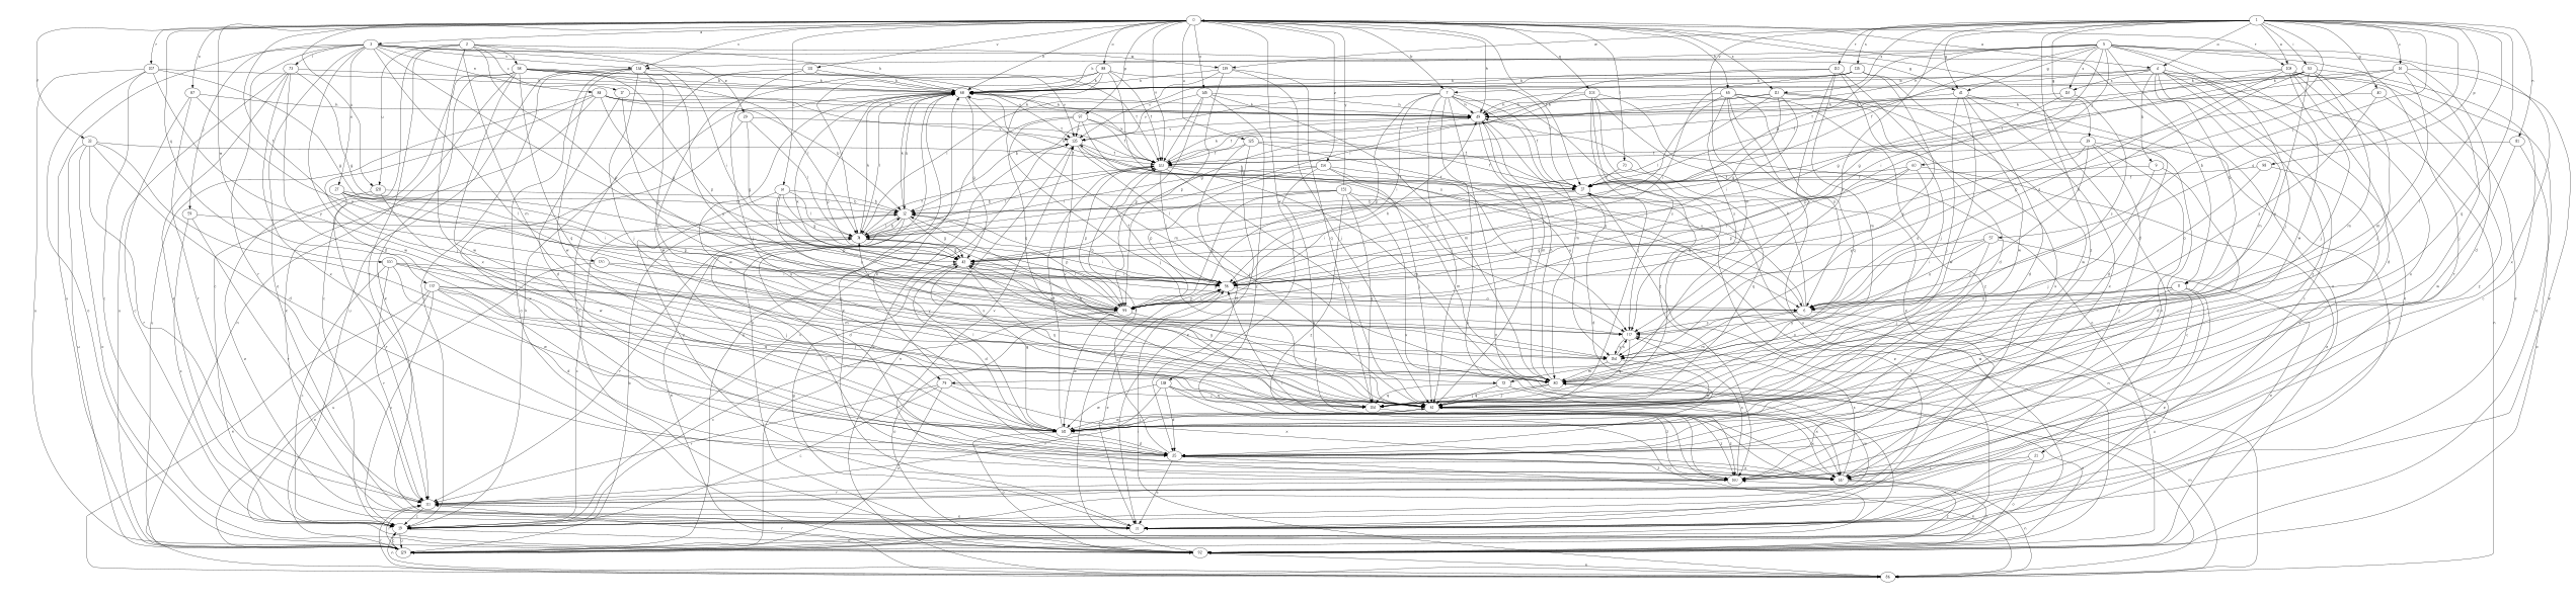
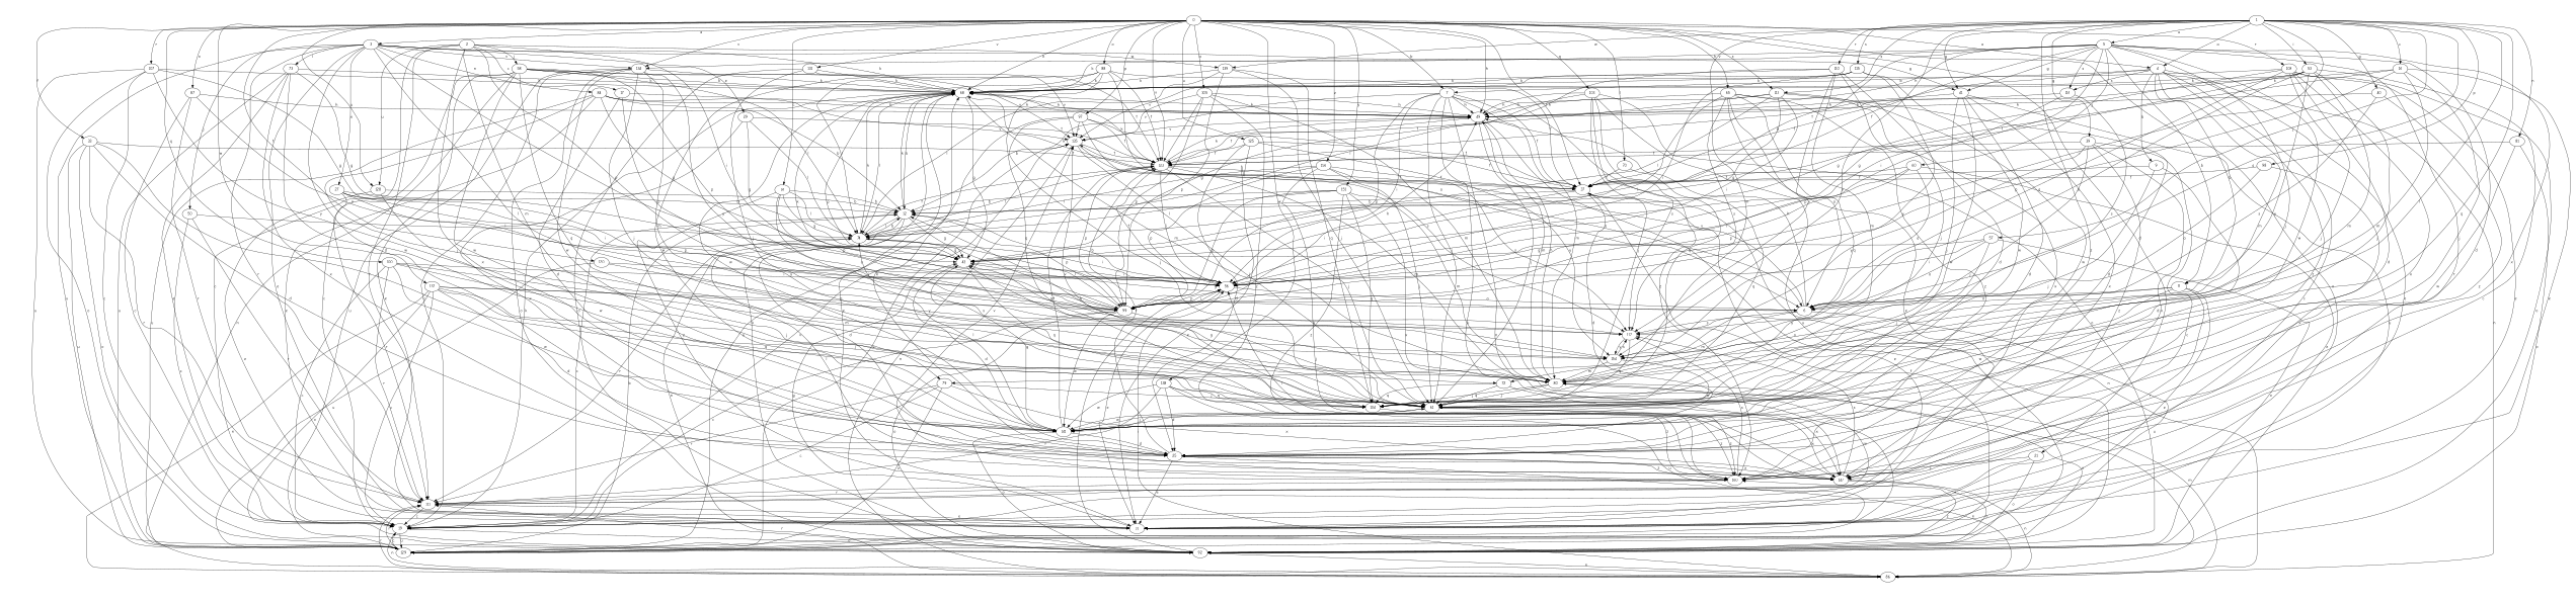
  strict digraph {
    fontname="Comic Neue"
    node [fontname="Comic Neue"]
    edge [fontname="Comic Neue"]
    0
    3
    4
    7
    14
    21
    33
    37
    49
    65
    68
    70
    87
    88
    92
    97
    100
    103
    107
    108
    113
    120
    123
    125
    128
    131
    134
    137
    138
-   145
+   145 [label=105]
    151
    156
    41
    56
    72
    111
    25
    27
    29
    31
-   59
+   59 [label=50]
    73
    84
    129
    160
    19
    9
    11
    80
    86
    116
    99
    12
    61
    43
    117
    74
    135
    6
    104
    147
    141
    154
    1
    5
    16
    39
    40
    53
    57
    79
    81
    98
    110
    115
    139
    60
    2
    17
    58
    0 -> 3 [label=a]
    0 -> 4 [label=a]
    0 -> 7 [label=b]
    0 -> 14 [label=c]
    0 -> 21 [label=d]
    0 -> 33 [label=f]
    0 -> 37 [label=f]
    0 -> 49 [label=h]
    0 -> 65 [label=k]
    0 -> 68 [label=k]
    0 -> 70 [label=l]
    0 -> 87 [label=o]
    0 -> 88 [label=o]
    0 -> 92 [label=o]
    0 -> 97 [label=p]
    0 -> 100 [label=q]
    0 -> 103 [label=q]
    0 -> 107 [label=r]
    0 -> 108 [label=r]
    0 -> 113 [label=s]
    0 -> 120 [label=t]
    0 -> 123 [label=t]
    0 -> 125 [label=u]
    0 -> 128 [label=u]
    0 -> 131 [label=v]
    0 -> 134 [label=v]
    0 -> 137 [label=w]
    0 -> 138 [label=w]
    0 -> 145 [label=x]
-   151 -> 0 [label=y]
+   0 -> 151 [label=y]
    0 -> 156 [label=z]
    3 -> 68 [label=k]
    3 -> 134 [label=v]
    3 -> 41 [label=g]
    3 -> 56 [label=i]
    3 -> 72 [label=l]
    3 -> 111 [label=r]
    3 -> 25 [label=d]
    3 -> 27 [label=e]
    3 -> 29 [label=e]
    3 -> 31 [label=e]
    3 -> 59 [label=j]
    3 -> 73 [label=l]
    3 -> 84 [label=n]
    3 -> 129 [label=u]
    4 -> 7 [label=b]
    4 -> 37 [label=f]
    4 -> 31 [label=e]
    4 -> 160 [label=z]
    4 -> 19 [label=c]
    4 -> 9 [label=b]
    4 -> 11 [label=b]
    4 -> 80 [label=m]
    4 -> 86 [label=n]
    4 -> 116 [label=s]
    7 -> 37 [label=f]
    7 -> 49 [label=h]
    7 -> 56 [label=i]
    7 -> 129 [label=u]
    7 -> 160 [label=z]
    7 -> 80 [label=m]
    7 -> 86 [label=n]
    7 -> 99 [label=p]
    7 -> 12 [label=b]
    7 -> 61 [label=j]
    14 -> 160 [label=z]
    14 -> 99 [label=p]
    14 -> 12 [label=b]
    14 -> 43 [label=g]
    14 -> 117 [label=s]
    14 -> 74 [label=l]
    21 -> 92 [label=o]
    21 -> 31 [label=e]
    21 -> 160 [label=z]
    33 -> 92 [label=o]
    33 -> 123 [label=t]
    33 -> 111 [label=r]
    33 -> 25 [label=d]
    33 -> 129 [label=u]
    33 -> 61 [label=j]
    37 -> 68 [label=k]
    37 -> 56 [label=i]
    37 -> 25 [label=d]
    37 -> 31 [label=e]
    37 -> 86 [label=n]
    37 -> 12 [label=b]
    49 -> 68 [label=k]
    49 -> 92 [label=o]
    49 -> 123 [label=t]
    49 -> 80 [label=m]
    49 -> 61 [label=j]
    49 -> 135 [label=v]
    65 -> 49 [label=h]
    65 -> 56 [label=i]
    65 -> 31 [label=e]
    65 -> 160 [label=z]
    65 -> 117 [label=s]
    65 -> 6 [label=a]
    65 -> 104 [label=q]
    65 -> 147 [label=x]
    68 -> 49 [label=h]
    68 -> 31 [label=e]
    68 -> 80 [label=m]
    68 -> 99 [label=p]
    68 -> 12 [label=b]
    68 -> 43 [label=g]
    68 -> 74 [label=l]
    68 -> 141 [label=w]
    70 -> 37 [label=f]
    70 -> 104 [label=q]
    87 -> 49 [label=h]
    87 -> 111 [label=r]
    87 -> 19 [label=c]
    87 -> 6 [label=a]
    88 -> 37 [label=f]
    88 -> 68 [label=k]
    88 -> 123 [label=t]
    88 -> 74 [label=l]
    88 -> 6 [label=a]
    88 -> 104 [label=q]
    88 -> 141 [label=w]
    92 -> 68 [label=k]
    92 -> 56 [label=i]
    92 -> 111 [label=r]
    92 -> 160 [label=z]
    92 -> 86 [label=n]
    97 -> 37 [label=f]
    97 -> 123 [label=t]
    97 -> 129 [label=u]
    97 -> 61 [label=j]
    97 -> 117 [label=s]
    97 -> 135 [label=v]
    100 -> 56 [label=i]
    100 -> 111 [label=r]
    100 -> 19 [label=c]
    100 -> 80 [label=m]
    100 -> 61 [label=j]
    100 -> 141 [label=w]
    103 -> 49 [label=h]
    103 -> 92 [label=o]
    103 -> 129 [label=u]
    103 -> 61 [label=j]
    103 -> 43 [label=g]
    103 -> 117 [label=s]
    103 -> 104 [label=q]
    107 -> 68 [label=k]
    107 -> 92 [label=o]
    107 -> 129 [label=u]
    107 -> 19 [label=c]
    107 -> 43 [label=g]
    107 -> 154 [label=y]
    108 -> 68 [label=k]
    108 -> 92 [label=o]
    108 -> 25 [label=d]
    108 -> 31 [label=e]
    108 -> 61 [label=j]
    108 -> 43 [label=g]
    108 -> 6 [label=a]
    108 -> 147 [label=x]
    113 -> 49 [label=h]
    113 -> 123 [label=t]
    113 -> 56 [label=i]
    113 -> 25 [label=d]
    113 -> 43 [label=g]
    113 -> 74 [label=l]
    113 -> 141 [label=w]
    120 -> 56 [label=i]
    120 -> 129 [label=u]
    120 -> 154 [label=y]
    123 -> 37 [label=f]
    123 -> 49 [label=h]
    123 -> 68 [label=k]
    123 -> 56 [label=i]
    123 -> 80 [label=m]
    123 -> 99 [label=p]
    123 -> 61 [label=j]
    123 -> 74 [label=l]
    125 -> 37 [label=f]
    125 -> 123 [label=t]
    125 -> 25 [label=d]
    125 -> 31 [label=e]
    125 -> 154 [label=y]
    128 -> 31 [label=e]
    128 -> 12 [label=b]
    128 -> 141 [label=w]
    131 -> 68 [label=k]
    131 -> 92 [label=o]
    131 -> 61 [label=j]
    131 -> 135 [label=v]
    134 -> 68 [label=k]
    134 -> 92 [label=o]
    134 -> 129 [label=u]
    134 -> 19 [label=c]
    134 -> 80 [label=m]
    134 -> 61 [label=j]
    134 -> 141 [label=w]
    134 -> 154 [label=y]
    137 -> 92 [label=o]
    137 -> 25 [label=d]
    137 -> 19 [label=c]
    137 -> 86 [label=n]
    137 -> 99 [label=p]
    137 -> 61 [label=j]
    137 -> 117 [label=s]
    137 -> 104 [label=q]
    138 -> 111 [label=r]
    138 -> 25 [label=d]
    138 -> 129 [label=u]
    138 -> 160 [label=z]
    138 -> 104 [label=q]
    138 -> 141 [label=w]
    145 -> 49 [label=h]
    145 -> 123 [label=t]
    145 -> 160 [label=z]
    145 -> 80 [label=m]
    145 -> 99 [label=p]
    145 -> 135 [label=v]
    151 -> 160 [label=z]
    151 -> 80 [label=m]
    151 -> 99 [label=p]
    151 -> 12 [label=b]
    151 -> 74 [label=l]
    151 -> 104 [label=q]
    151 -> 147 [label=x]
    156 -> 37 [label=f]
    156 -> 99 [label=p]
    156 -> 61 [label=j]
    156 -> 117 [label=s]
    156 -> 74 [label=l]
    156 -> 147 [label=x]
    41 -> 49 [label=h]
    41 -> 25 [label=d]
    41 -> 129 [label=u]
    41 -> 61 [label=j]
    41 -> 147 [label=x]
    41 -> 141 [label=w]
    56 -> 123 [label=t]
    56 -> 31 [label=e]
    56 -> 99 [label=p]
    56 -> 12 [label=b]
    56 -> 6 [label=a]
    72 -> 61 [label=j]
    72 -> 104 [label=q]
    72 -> 147 [label=x]
    111 -> 31 [label=e]
    111 -> 19 [label=c]
    111 -> 80 [label=m]
    25 -> 68 [label=k]
    25 -> 123 [label=t]
    25 -> 31 [label=e]
    25 -> 160 [label=z]
    25 -> 86 [label=n]
    25 -> 147 [label=x]
    27 -> 56 [label=i]
    27 -> 111 [label=r]
    27 -> 99 [label=p]
    27 -> 12 [label=b]
    27 -> 154 [label=y]
    29 -> 43 [label=g]
    29 -> 74 [label=l]
    29 -> 135 [label=v]
    29 -> 147 [label=x]
    31 -> 43 [label=g]
    59 -> 111 [label=r]
    59 -> 19 [label=c]
    59 -> 74 [label=l]
    73 -> 68 [label=k]
    73 -> 31 [label=e]
    73 -> 129 [label=u]
    73 -> 43 [label=g]
    73 -> 147 [label=x]
    73 -> 141 [label=w]
    84 -> 49 [label=h]
    84 -> 123 [label=t]
    84 -> 31 [label=e]
    84 -> 129 [label=u]
    84 -> 12 [label=b]
    84 -> 61 [label=j]
    84 -> 43 [label=g]
    129 -> 37 [label=f]
    129 -> 111 [label=r]
    129 -> 19 [label=c]
    129 -> 12 [label=b]
    129 -> 135 [label=v]
    160 -> 111 [label=r]
    160 -> 117 [label=s]
    160 -> 74 [label=l]
    160 -> 135 [label=v]
    19 -> 68 [label=k]
    19 -> 92 [label=o]
    19 -> 129 [label=u]
    19 -> 86 [label=n]
    19 -> 135 [label=v]
    9 -> 37 [label=f]
    9 -> 25 [label=d]
    9 -> 61 [label=j]
    11 -> 111 [label=r]
    11 -> 31 [label=e]
    11 -> 6 [label=a]
    11 -> 141 [label=w]
    11 -> 154 [label=y]
    80 -> 49 [label=h]
    80 -> 92 [label=o]
    80 -> 12 [label=b]
    80 -> 61 [label=j]
    80 -> 104 [label=q]
    86 -> 56 [label=i]
    86 -> 111 [label=r]
    86 -> 80 [label=m]
    116 -> 49 [label=h]
    116 -> 99 [label=p]
    116 -> 117 [label=s]
    99 -> 49 [label=h]
    99 -> 68 [label=k]
    99 -> 92 [label=o]
    99 -> 56 [label=i]
    99 -> 19 [label=c]
    99 -> 61 [label=j]
    99 -> 74 [label=l]
    99 -> 141 [label=w]
    12 -> 68 [label=k]
    12 -> 25 [label=d]
    12 -> 19 [label=c]
    12 -> 86 [label=n]
    12 -> 99 [label=p]
    12 -> 43 [label=g]
    12 -> 74 [label=l]
    61 -> 160 [label=z]
    61 -> 43 [label=g]
    61 -> 147 [label=x]
    61 -> 141 [label=w]
    43 -> 56 [label=i]
    43 -> 25 [label=d]
    43 -> 104 [label=q]
    117 -> 43 [label=g]
    117 -> 104 [label=q]
    117 -> 154 [label=y]
    74 -> 68 [label=k]
    74 -> 123 [label=t]
    74 -> 56 [label=i]
    74 -> 111 [label=r]
    74 -> 12 [label=b]
    74 -> 43 [label=g]
    135 -> 123 [label=t]
    135 -> 86 [label=n]
    135 -> 61 [label=j]
    135 -> 6 [label=a]
    6 -> 49 [label=h]
    6 -> 129 [label=u]
    6 -> 80 [label=m]
    6 -> 43 [label=g]
    6 -> 117 [label=s]
    6 -> 135 [label=v]
    104 -> 160 [label=z]
    104 -> 135 [label=v]
    147 -> 92 [label=o]
    147 -> 56 [label=i]
    147 -> 86 [label=n]
    147 -> 117 [label=s]
    141 -> 92 [label=o]
    141 -> 123 [label=t]
    141 -> 25 [label=d]
    141 -> 61 [label=j]
    141 -> 43 [label=g]
    141 -> 74 [label=l]
    154 -> 80 [label=m]
    154 -> 117 [label=s]
    154 -> 141 [label=w]
    1 -> 4 [label=a]
    1 -> 113 [label=s]
    1 -> 41 [label=g]
    1 -> 56 [label=i]
    1 -> 72 [label=l]
    1 -> 160 [label=z]
    1 -> 6 [label=a]
    1 -> 104 [label=q]
    1 -> 154 [label=y]
-   1 -> 108 [label=a]
+   1 -> 5 [label=a]
    1 -> 16 [label=c]
    1 -> 39 [label=g]
    1 -> 40 [label=g]
    1 -> 53 [label=i]
    1 -> 57 [label=j]
    1 -> 79 [label=m]
    1 -> 81 [label=n]
    1 -> 98 [label=p]
    1 -> 110 [label=r]
    1 -> 115 [label=s]
    1 -> 139 [label=w]
    5 -> 37 [label=f]
    5 -> 49 [label=h]
    5 -> 68 [label=k]
    5 -> 134 [label=v]
    5 -> 41 [label=g]
    5 -> 56 [label=i]
    5 -> 111 [label=r]
    5 -> 25 [label=d]
    5 -> 11 [label=b]
    5 -> 116 [label=s]
    5 -> 12 [label=b]
    5 -> 61 [label=j]
    5 -> 147 [label=x]
    5 -> 141 [label=w]
    5 -> 60 [label=j]
    16 -> 37 [label=f]
    16 -> 68 [label=k]
    16 -> 31 [label=e]
    16 -> 80 [label=m]
    16 -> 99 [label=p]
    16 -> 61 [label=j]
    39 -> 123 [label=t]
    39 -> 160 [label=z]
    39 -> 19 [label=c]
    39 -> 61 [label=j]
    39 -> 147 [label=x]
    39 -> 154 [label=y]
    40 -> 49 [label=h]
    40 -> 160 [label=z]
    40 -> 117 [label=s]
    53 -> 68 [label=k]
    53 -> 123 [label=t]
    53 -> 19 [label=c]
    53 -> 80 [label=m]
    53 -> 61 [label=j]
    53 -> 43 [label=g]
    53 -> 6 [label=a]
    53 -> 154 [label=y]
    57 -> 92 [label=o]
    57 -> 56 [label=i]
    57 -> 61 [label=j]
    57 -> 43 [label=g]
    57 -> 6 [label=a]
    79 -> 111 [label=r]
    79 -> 129 [label=u]
    79 -> 19 [label=c]
    79 -> 61 [label=j]
    79 -> 147 [label=x]
    81 -> 92 [label=o]
    81 -> 123 [label=t]
    81 -> 141 [label=w]
    98 -> 37 [label=f]
    98 -> 6 [label=a]
    98 -> 147 [label=x]
    110 -> 68 [label=k]
    110 -> 25 [label=d]
    110 -> 80 [label=m]
    110 -> 61 [label=j]
    110 -> 117 [label=s]
    110 -> 74 [label=l]
    115 -> 68 [label=k]
    115 -> 56 [label=i]
    115 -> 135 [label=v]
    115 -> 141 [label=w]
    115 -> 154 [label=y]
    139 -> 68 [label=k]
    139 -> 99 [label=p]
    139 -> 61 [label=j]
    139 -> 74 [label=l]
    139 -> 104 [label=q]
    60 -> 37 [label=f]
    60 -> 56 [label=i]
    60 -> 31 [label=e]
    60 -> 99 [label=p]
    60 -> 6 [label=a]
    2 -> 128 [label=u]
    2 -> 56 [label=i]
    2 -> 111 [label=r]
    2 -> 19 [label=c]
    2 -> 99 [label=p]
    2 -> 147 [label=x]
    2 -> 79 [label=m]
    2 -> 139 [label=w]
    2 -> 17 [label=c]
    2 -> 58 [label=j]
    17 -> 49 [label=h]
    17 -> 25 [label=d]
    17 -> 99 [label=p]
    58 -> 68 [label=k]
    58 -> 123 [label=t]
    58 -> 31 [label=e]
    58 -> 19 [label=c]
    58 -> 86 [label=n]
    58 -> 99 [label=p]
    58 -> 74 [label=l]
    58 -> 135 [label=v]
    58 -> 104 [label=q]
    58 -> 141 [label=w]
  }
